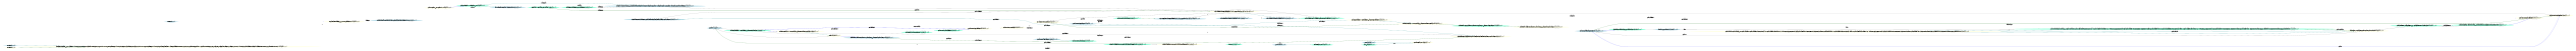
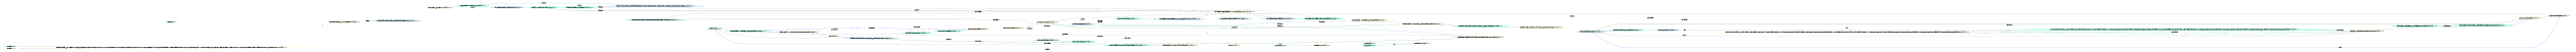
  digraph {
    rankdir=LR
    node [fillcolor=lightyellow shape=ellipse style=filled]
    edge [color=gray40 style=solid]
    n1 [fillcolor=lightblue label="checkCloseablesRegistered(closeableRegistry,operatorStateBackend,keyedStateBackend,keyedStateInputs,operatorStateInputs)@@@24@@@['0', '0', '1']"]
    n2 [fillcolor=lightblue label="Assert.fail()@@@26@@@['1', '1', '1']"]
    n3 [fillcolor=aquamarine label="AbstractKeyedStateBackend<?> keyedStateBackend = stateContext.keyedStateBackend()@@@35@@@['1', '1', '0']"]
    n4 [label="checkCloseablesRegistered(closeableRegistry,operatorStateBackend,keyedStateBackend,keyedStateInputs,operatorStateInputs)@@@57@@@['1', '1', '0']"]
    n5 [label="Assert.fail()@@@29@@@['1', '1', '1']"]
    n6 [fillcolor=aquamarine label="Assert.assertNotNull(operatorStateBackend)@@@40@@@['1', '1', '0']"]
    n7 [label="Assert.assertNull(timeServiceManager)@@@42@@@['1', '1', '0']"]
    n8 [fillcolor=lightblue label="Assert.assertNotNull(keyedStateInputs)@@@43@@@['1', '1', '0']"]
    n9 [label="Assert.assertNotNull(timeServiceManager)@@@21@@@['1', '1', '1']"]
    n10 [fillcolor=aquamarine label="Assert.assertNotNull(operatorStateInputs)@@@44@@@['1', '1', '0']"]
    n11 [fillcolor=lightblue label="Assert.assertNotNull(keyedStateInputs)@@@22@@@['1', '1', '1']"]
    n12 [fillcolor=aquamarine label="Assert.assertNotNull(operatorStateInputs)@@@23@@@['1', '1', '1']"]
    n13 [fillcolor=lightblue label="verify(mockingBackend).createKeyedStateBackend(any(),any(),any(),eq(typeSerializer),anyInt(),any(),any())@@@34@@@['1', '0', '0']"]
    n14 [fillcolor=aquamarine label="OperatorSubtaskState operatorSubtaskState = new OperatorSubtaskState(new OperatorStreamStateHandle(Collections.singletonMap(\"a\",new OperatorStateHandle.StateMetaInfo(new long((((edu.fdu.CPPDG.tinypdg.pe.ExpressionInfo@1bc3f0a,OperatorStateHandle.Mode.SPLIT_DISTRIBUTE)),CheckpointTestUtils.createDummyStreamStateHandle(random)),new OperatorStreamStateHandle(Collections.singletonMap(\"_default_\",new OperatorStateHandle.StateMetaInfo(new long((((edu.fdu.CPPDG.tinypdg.pe.ExpressionInfo@1bc3f20,OperatorStateHandle.Mode.SPLIT_DISTRIBUTE)),CheckpointTestUtils.createDummyStreamStateHandle(random)),CheckpointTestUtils.createDummyKeyGroupStateHandle(random),CheckpointTestUtils.createDummyKeyGroupStateHandle(random))@@@21@@@['0', '1', '0']"]
    n15 [label="taskStateSnapshot.putSubtaskStateByOperatorID(operatorID,operatorSubtaskState)@@@26@@@['1', '1', '0']"]
    n16 [fillcolor=aquamarine label="JobManagerTaskRestore jobManagerTaskRestore = new JobManagerTaskRestore(0L,taskStateSnapshot)@@@27@@@['1', '1', '0']"]
    n17 [fillcolor=lightblue label="verify(mockingBackend).createOperatorStateBackend(any(),any())@@@35@@@['1', '0', '0']"]
    n18 [fillcolor=lightblue label="verify(stateBackend).createOperatorStateBackend(any(),any())@@@12@@@['0', '0', '1']"]
    n19 [fillcolor=aquamarine label="OperatorStateBackend operatorStateBackend = stateContext.operatorStateBackend()@@@13@@@['0', '0', '1']"]
    n20 [label="Assert.assertNotNull(keyedStateBackend)@@@41@@@['1', '1', '0']"]
    n21 [label="InternalTimeServiceManager<?,?> timeServiceManager = stateContext.internalTimerServiceManager()@@@36@@@['1', '1', '0']"]
    n22 [fillcolor=lightblue label="CloseableIterable<StatePartitionStreamProvider> operatorStateInputs = stateContext.rawOperatorStateInputs()@@@38@@@['1', '1', '0']"]
    n23 [fillcolor=aquamarine label="Assert.assertEquals(true,stateContext.isRestored())@@@39@@@['1', '1', '0']"]
    n24 [fillcolor=lightblue label="testWithRestore['1', '0', '0']" shape=diamond]
    n25 [label="StateBackend mockingBackend = spy(new StateBackend(){@Override public CompletedCheckpointStorageLocation resolveCheckpoint(String pointer){throw new UnsupportedOperationException()}@Override public CheckpointStorage createCheckpointStorage(JobID jobId){throw new UnsupportedOperationException()}@Override public AbstractKeyedStateBackend<K> createKeyedStateBackend(Environment env,JobID jobID,String operatorIdentifier,TypeSerializer<K> keySerializer,int numberOfKeyGroups,KeyGroupRange keyGroupRange,TaskKvStateRegistry kvStateRegistry){return mock()}@Override public OperatorStateBackend createOperatorStateBackend(Environment env,String operatorIdentifier){return mock()}})@@@3@@@['1', '1', '0']"]
    n26 [fillcolor=lightblue label="Assert.assertEquals(false,stateContext.isRestored())@@@18@@@['1', '1', '1']"]
    n27 [label="MemoryStateBackend stateBackend = spy(new MemoryStateBackend(1024))@@@3@@@['0', '0', '1']"]
    n28 [fillcolor=aquamarine label="StreamTaskStateInitializer streamTaskStateManager = streamTaskStateManager(mockingBackend,jobManagerTaskRestore,false)@@@28@@@['1', '1', '0']"]
    n29 [fillcolor=lightblue label="when(streamOperator.getOperatorID()).thenReturn(operatorID)@@@7@@@['0', '0', '1']"]
    n30 [fillcolor=aquamarine label="TypeSerializer<?> typeSerializer = new IntSerializer()@@@8@@@['0', '0', '1']"]
    n31 [fillcolor=lightblue label="StreamOperatorStateContext stateContext = streamTaskStateManager.streamOperatorStateContext(streamOperator.getOperatorID(),streamOperator.getClass().getSimpleName(),streamOperator,typeSerializer,closeableRegistry)@@@10@@@['0', '0', '1']"]
    n32 [label="verify(stateBackend).createKeyedStateBackend(any(),any(),any(),eq(typeSerializer),anyInt(),any(),any())@@@11@@@['0', '0', '1']"]
    n33 [fillcolor=aquamarine label="CloseableRegistry closeableRegistry = new CloseableRegistry()@@@9@@@['0', '0', '1']"]
    n34 [label="CloseableIterable<StatePartitionStreamProvider> operatorStateInputs = stateContext.rawOperatorStateInputs()@@@17@@@['0', '0', '1']"]
    n35 [label="Assert.assertNotNull(operatorStateBackend)@@@19@@@['1', '1', '1']"]
    n36 [label="Assert.assertNotNull(keyedStateBackend)@@@20@@@['1', '1', '1']"]
    n37 [fillcolor=aquamarine label="TaskStateSnapshot taskStateSnapshot = new TaskStateSnapshot()@@@19@@@['1', '1', '0']"]
    n38 [fillcolor=aquamarine label="verify(operatorStateBackend).restore(eq(operatorSubtaskState.getManagedOperatorState()))@@@45@@@['1', '1', '0']"]
    n39 [label="OperatorSubtaskState operatorSubtaskState = new OperatorSubtaskState(new OperatorStateHandle(Collections.singletonMap(\"a\",new OperatorStateHandle.StateMetaInfo(new long((((edu.fdu.CPPDG.tinypdg.pe.ExpressionInfo@1bc3d8a,OperatorStateHandle.Mode.SPLIT_DISTRIBUTE)),CheckpointTestUtils.createDummyStreamStateHandle(random)),new OperatorStateHandle(Collections.singletonMap(\"_default_\",new OperatorStateHandle.StateMetaInfo(new long((((edu.fdu.CPPDG.tinypdg.pe.ExpressionInfo@1bc3da0,OperatorStateHandle.Mode.SPLIT_DISTRIBUTE)),CheckpointTestUtils.createDummyStreamStateHandle(random)),CheckpointTestUtils.createDummyKeyGroupStateHandle(random),CheckpointTestUtils.createDummyKeyGroupStateHandle(random))@@@21@@@['1', '0', '0']"]
    n40 [label="verify(keyedStateBackend).restore(eq(operatorSubtaskState.getManagedKeyedState()))@@@46@@@['1', '1', '0']"]
-   n41 [fillcolor=aquamarine label="int count = 0@@@47@@@['1', '1', '0']"]
+   n41 [label="int count = 0@@@47@@@['1', '1', '0']"]
    n42 [label="AbstractKeyedStateBackend<?> keyedStateBackend = stateContext.keyedStateBackend()@@@14@@@['0', '0', '1']"]
    n43 [label="InternalTimeServiceManager<?,?> timeServiceManager = stateContext.internalTimerServiceManager()@@@15@@@['0', '0', '1']"]
    n44 [fillcolor=lightblue label="StreamTaskStateInitializer streamTaskStateManager = streamTaskStateManager(stateBackend,null,true)@@@4@@@['0', '0', '1']"]
    n45 [label="OperatorID operatorID = new OperatorID(47L,11L)@@@5@@@['0', '0', '1']"]
    n46 [fillcolor=aquamarine label="AbstractStreamOperator<?> streamOperator = mock()@@@6@@@['0', '0', '1']"]
    n47 [fillcolor=lightblue label="testNoRestore['0', '0', '1']" shape=diamond]
    n48 [label="testWithRestore['0', '1', '0']" shape=diamond]
-   n49 [fillcolor=aquamarine label="Assert.assertEquals(1,count)@@@51@@@['1', '1', '0']"]
+   n49 [label="Assert.assertEquals(1,count)@@@51@@@['1', '1', '0']"]
    n50 [fillcolor=aquamarine label="count = 0@@@52@@@['1', '1', '0']"]
    n51 [label="Assert.assertEquals(3,count)@@@56@@@['1', '1', '0']"]
    n52 [fillcolor=lightblue label="++count@@@49@@@['1', '1', '0']"]
    n53 [fillcolor=lightblue label="++count@@@54@@@['1', '1', '0']"]
    n54 [fillcolor=aquamarine label="CloseableIterable<KeyGroupStatePartitionStreamProvider> keyedStateInputs = stateContext.rawKeyedStateInputs()@@@16@@@['0', '0', '1']"]
    n55 [fillcolor=lightblue label="Random random = new Random(0x42)@@@20@@@['1', '1', '0']"]
    n1 -> n2 [color=teal]
    n2 -> n3 [style=bold]
    n2 -> n4 [color=darkgreen label=operatorStateBackend style=bold]
    n2 -> n5 [style=bold]
    n2 -> n6 [color=blue label=operatorStateBackend]
    n3 -> n4 [label=keyedStateBackend style=bold]
    n3 -> n20 [color=blue label=keyedStateBackend style=bold]
    n3 -> n21 [color=blue style=bold]
    n5 -> n4 [label=keyedStateInputs]
    n5 -> n8 [label=keyedStateInputs]
    n5 -> n22 [color=blue style=bold]
    n6 -> n20 [color=blue style=bold]
    n7 -> n8 [color=darkgreen]
    n7 -> n9 [color=darkgreen label=0]
    n8 -> n10 [color=teal style=bold]
    n9 -> n11
    n9 -> n12 [label=typeSerializer]
    n9 -> n13 [color=teal label=typeSerializer]
    n10 -> n38 [color=blue]
    n11 -> n4 [color=teal label=closeableRegistry style=bold]
    n11 -> n12 [color=teal label=closeableRegistry]
    n11 -> n12 [color=blue]
    n12 -> n1 [color=darkgreen]
    n12 -> n2 [color=teal]
    n12 -> n13 [color=darkgreen style=bold]
    n13 -> n17
    n13 -> n32 [label=0 style=bold]
    n14 -> n15
    n14 -> n15 [color=darkgreen label=operatorSubtaskState style=bold]
    n15 -> n16 [style=bold]
    n16 -> n28 [color=teal style=bold]
    n16 -> n28 [label=jobManagerTaskRestore style=bold]
    n17 -> n2
    n17 -> n18 [color=darkgreen label=0]
    n18 -> n19 [color=darkgreen style=bold]
    n19 -> n1 [label=operatorStateBackend style=bold]
    n19 -> n35 [color=blue label=operatorStateBackend]
    n19 -> n42
    n20 -> n7 [color=darkgreen]
    n21 -> n5 [color=teal style=bold]
    n21 -> n7 [label=timeServiceManager]
    n22 -> n4 [label=operatorStateInputs]
    n22 -> n10 [color=darkgreen label=operatorStateInputs style=bold]
    n22 -> n23
    n23 -> n6 [color=darkgreen]
    n23 -> n26 [label=0]
    n24 -> n25 [color=teal style=bold]
    n25 -> n26 [color=teal]
    n25 -> n27 [label=0]
    n25 -> n28 [color=blue label=mockingBackend]
    n26 -> n15 [label=operatorID style=bold]
    n26 -> n35 [color=darkgreen style=bold]
    n26 -> n36 [color=blue label=operatorID style=bold]
    n26 -> n37 [color=blue style=bold]
    n27 -> n44 [color=teal]
    n27 -> n44 [label=stateBackend]
    n28 -> n35 [color=blue style=bold]
    n29 -> n30
    n30 -> n31 [color=darkgreen label=typeSerializer]
    n30 -> n32 [color=darkgreen label=typeSerializer style=bold]
    n30 -> n33 [color=blue]
    n31 -> n32 [style=bold]
    n32 -> n18 [color=teal style=bold]
    n33 -> n1 [color=blue label=closeableRegistry]
    n33 -> n31
    n33 -> n31 [label=closeableRegistry style=bold]
    n34 -> n1 [color=darkgreen label=operatorStateInputs]
    n34 -> n12 [color=darkgreen label=operatorStateInputs]
    n34 -> n26
    n35 -> n12 [color=blue label=streamOperator]
    n35 -> n36 [color=darkgreen style=bold]
    n36 -> n9 [style=bold]
    n37 -> n16 [color=teal label=taskStateSnapshot]
    n37 -> n55 [style=bold]
    n38 -> n1 [label=0]
    n38 -> n40 [style=bold]
    n39 -> n14 [color=teal label=0 style=bold]
    n39 -> n15 [color=teal style=bold]
    n39 -> n15 [color=teal label=operatorSubtaskState style=bold]
    n40 -> n41 [color=teal]
    n41 -> n49 [color=teal label=count]
    n41 -> n52 [color=blue]
    n42 -> n1 [color=teal label=keyedStateBackend style=bold]
    n42 -> n36 [label=keyedStateBackend]
    n42 -> n43 [color=teal style=bold]
    n43 -> n9 [color=darkgreen label=timeServiceManager style=bold]
    n43 -> n54 [color=darkgreen style=bold]
    n44 -> n45 [color=blue]
    n45 -> n29 [color=teal label=operatorID]
    n45 -> n46 [color=blue style=bold]
    n46 -> n29 [color=teal style=bold]
    n46 -> n31 [color=teal label=streamOperator style=bold]
    n47 -> n27 [color=blue]
    n48 -> n25 [color=darkgreen style=bold]
    n49 -> n50 [color=darkgreen]
    n50 -> n51 [color=teal label=count style=bold]
    n51 -> n4 [color=teal]
    n52 -> n49 [color=teal style=bold]
    n53 -> n51 [color=teal style=bold]
    n54 -> n1 [color=teal label=keyedStateInputs]
    n54 -> n11 [label=keyedStateInputs]
    n54 -> n34 [color=darkgreen style=bold]
    n55 -> n14 [style=bold]
    n55 -> n14 [color=darkgreen label=random]
    n55 -> n39 [color=blue]
    n55 -> n39 [color=teal label=random]
  }
